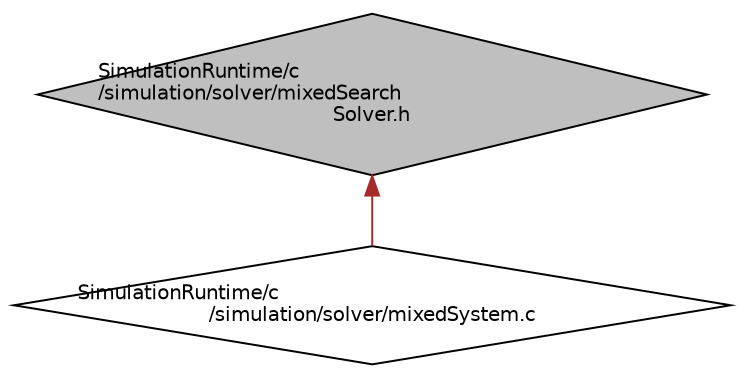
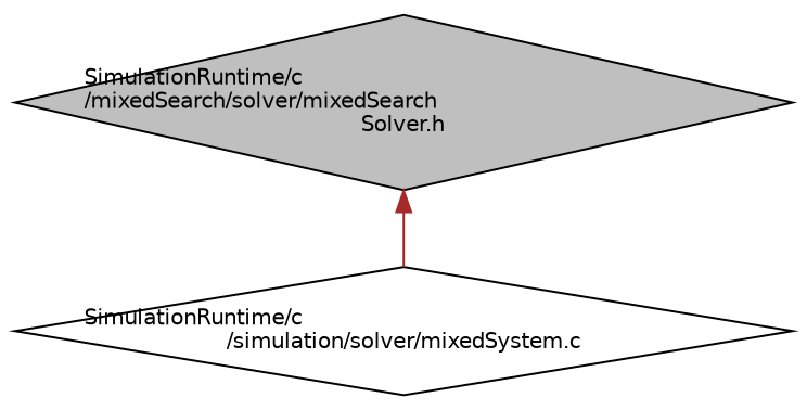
  digraph {
    node [color=black fontname=Helvetica fontsize=10 shape=diamond style=filled]
-   n1 [fillcolor=grey75 fontcolor=black height=0.2 label="SimulationRuntime/c\l/simulation/solver/mixedSearch\lSolver.h" width=0.4]
+   n1 [fillcolor=grey75 fontcolor=black height=0.2 label="SimulationRuntime/c\l/mixedSearch/solver/mixedSearch\lSolver.h" width=0.4]
    n2 [fillcolor=white height=0.2 label="SimulationRuntime/c\l/simulation/solver/mixedSystem.c" width=0.4]
    n1 -> n2 [color=brown dir=back fontname=Helvetica fontsize=10 labelfontname=Helvetica labelfontsize=10 style=solid]
  }
